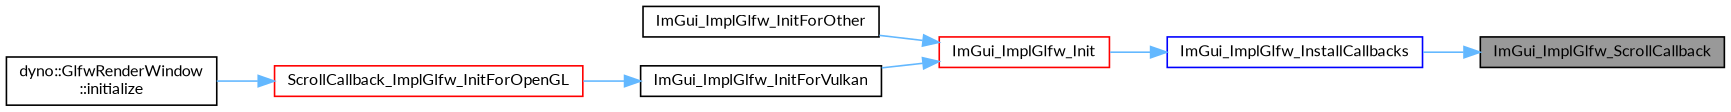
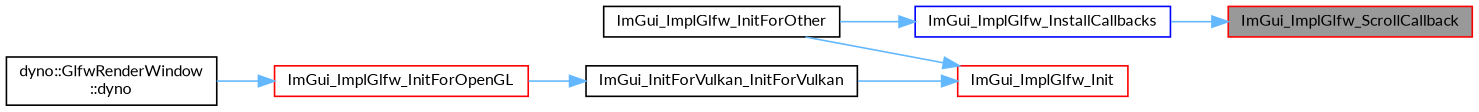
  digraph {
    fontname=Lato
    rankdir=RL
    node [color=black fillcolor=white fontname=Lato fontsize=10 shape=box style=filled]
    edge [color=steelblue1 dir=back fontname=Lato fontsize=10 labelfontname=Helvetica labelfontsize=10 style=solid]
-   n1 [fillcolor=grey60 fontcolor=black height=0.2 label=ImGui_ImplGlfw_ScrollCallback width=0.4]
+   n1 [color=red fillcolor=grey60 fontcolor=black height=0.2 label=ImGui_ImplGlfw_ScrollCallback width=0.4]
    n2 [color=blue height=0.2 label=ImGui_ImplGlfw_InstallCallbacks width=0.4]
    n3 [color=red height=0.2 label=ImGui_ImplGlfw_Init width=0.4]
    n4 [height=0.2 label=ImGui_ImplGlfw_InitForOther width=0.4]
-   n5 [height=0.2 label=ImGui_ImplGlfw_InitForVulkan width=0.4]
-   n6 [color=red height=0.2 label=ScrollCallback_ImplGlfw_InitForOpenGL width=0.4]
-   n7 [height=0.2 label="dyno::GlfwRenderWindow\l::initialize" width=0.4]
+   n5 [height=0.2 label=ImGui_InitForVulkan_InitForVulkan width=0.4]
+   n6 [color=red height=0.2 label=ImGui_ImplGlfw_InitForOpenGL width=0.4]
+   n7 [height=0.2 label="dyno::GlfwRenderWindow\l::dyno" width=0.4]
    n1 -> n2
-   n2 -> n3
+   n2 -> n4
    n3 -> n4
    n3 -> n5
    n5 -> n6
    n6 -> n7
  }
